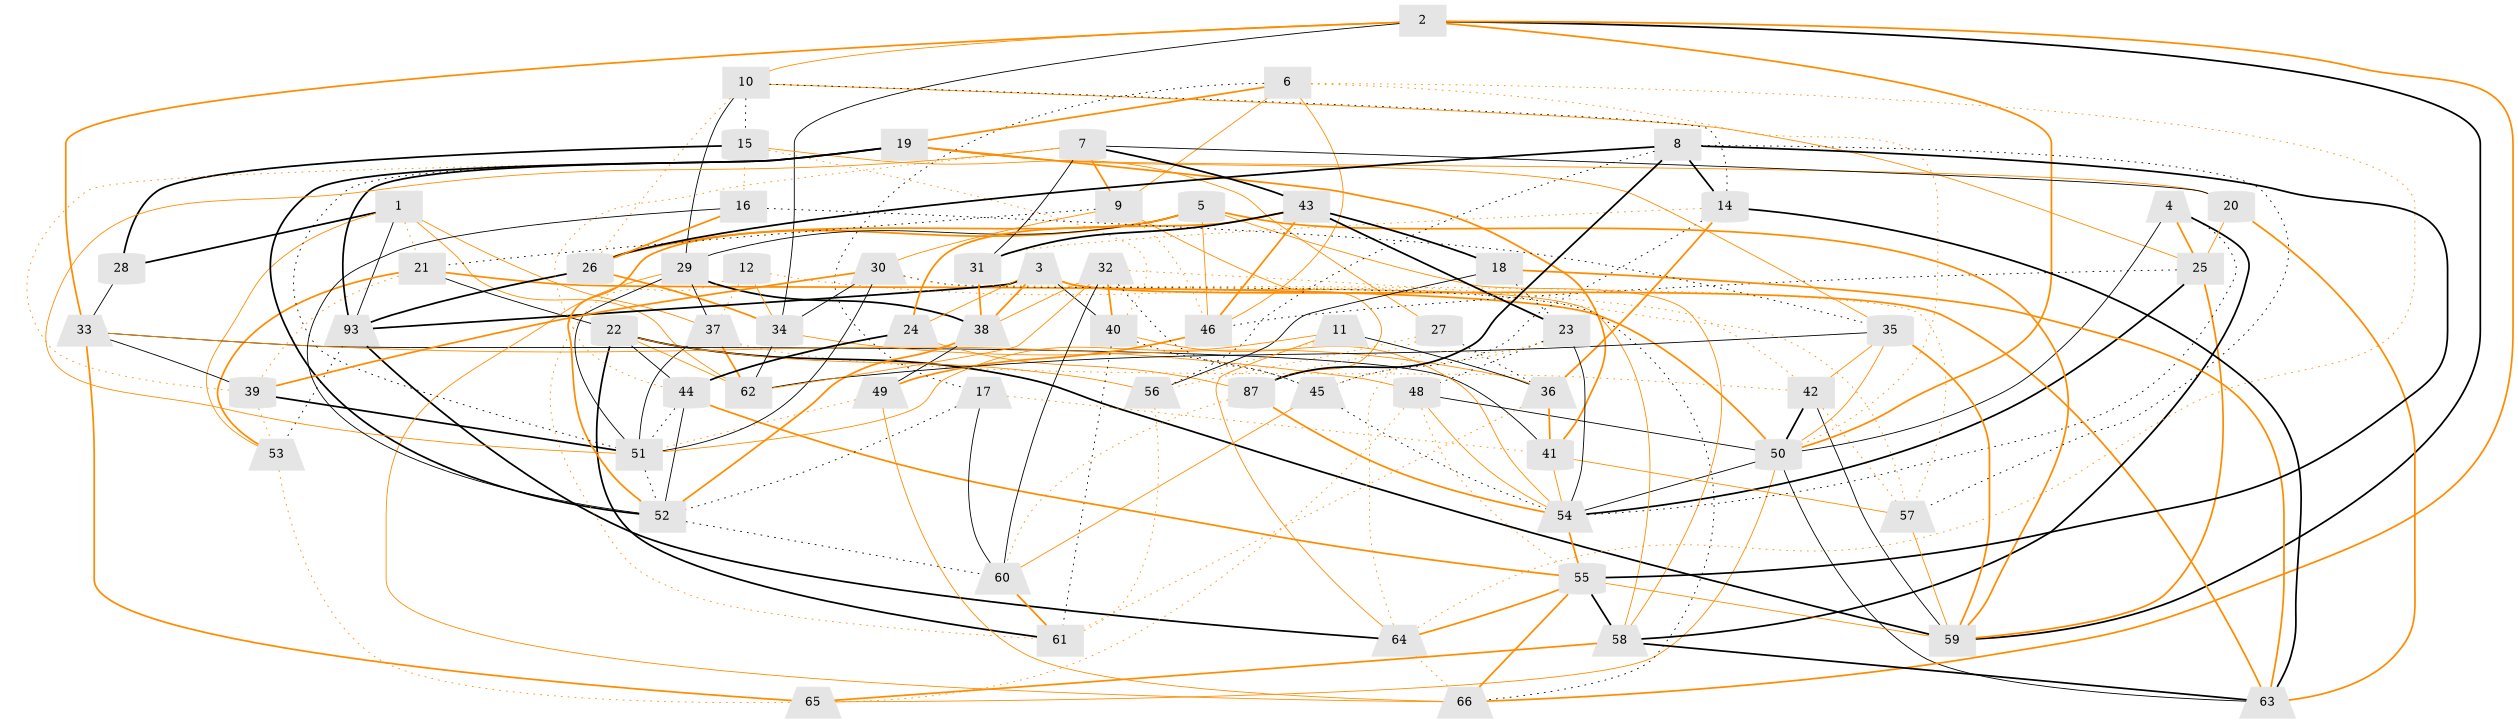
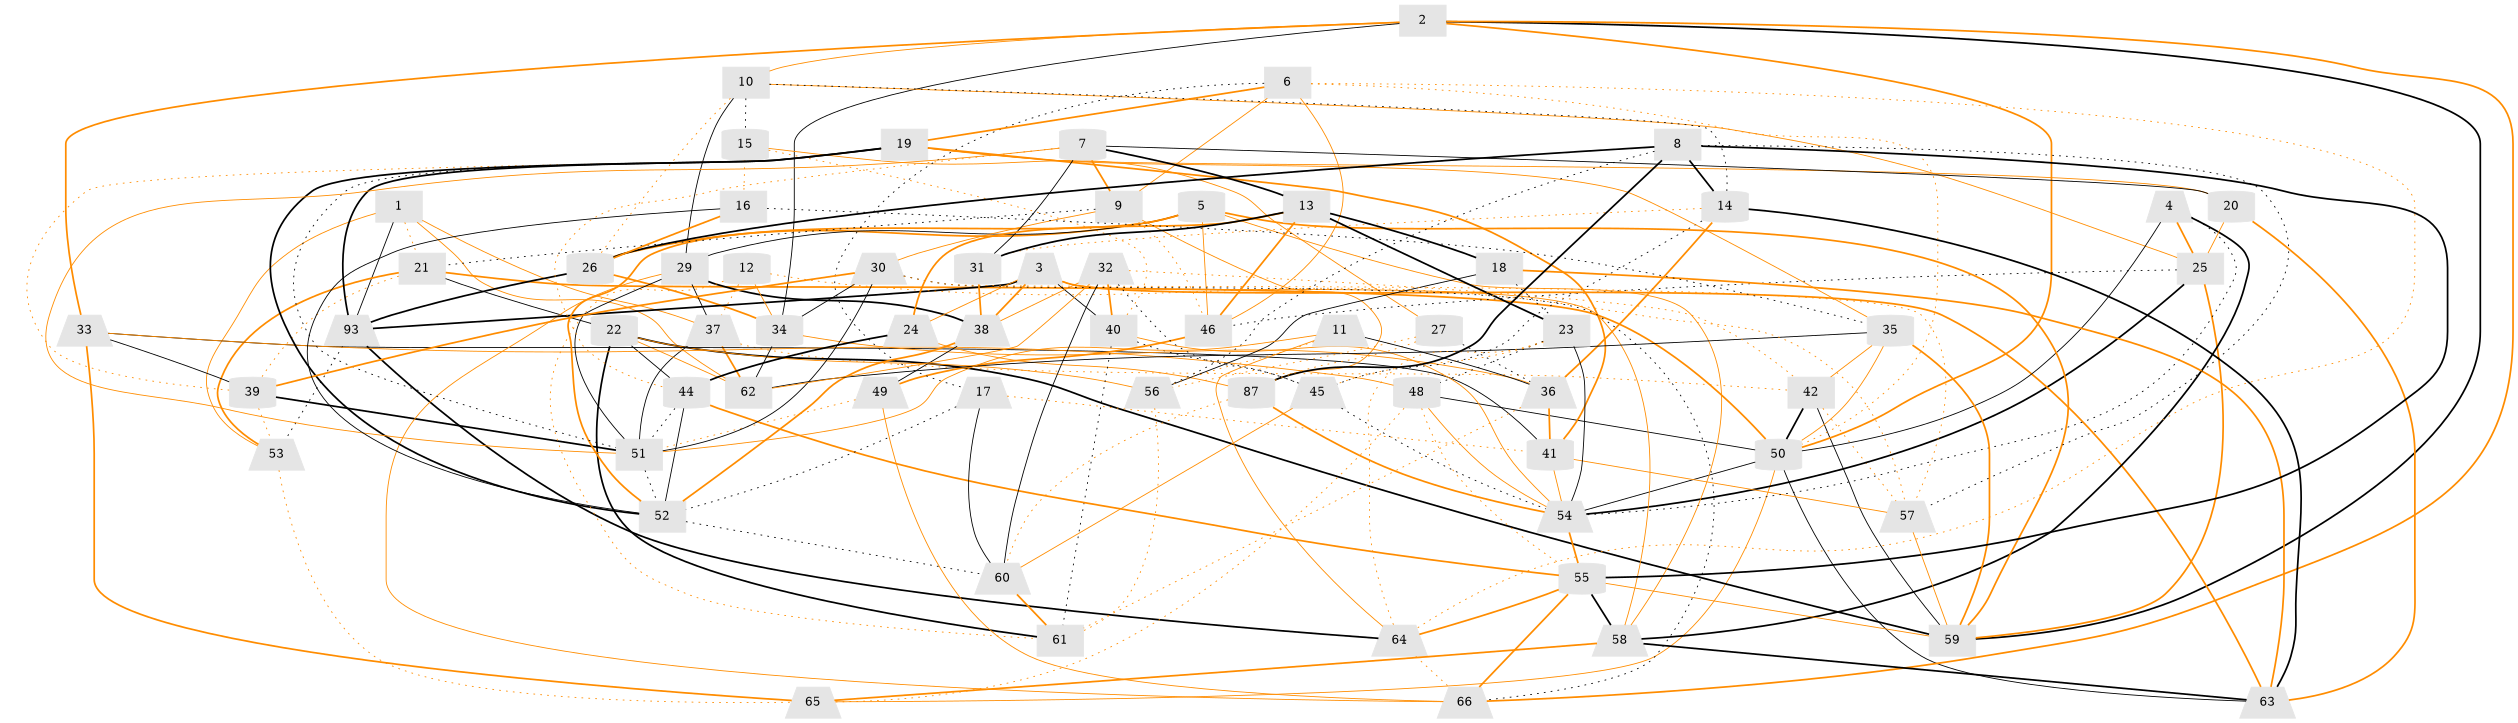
  graph {
    node [color=gray90 shape=trapezium style=filled]
    edge [color=darkorange style=solid weight=1.0]
    1 [shape=box]
    21 [shape=box]
-   28 [shape=cylinder]
    37
    n5 [label=93]
    53
    62 [shape=box]
    50 [shape=cylinder]
    39 [shape=cylinder]
    22 [shape=cylinder]
    33
    51 [shape=box]
    42 [shape=box]
    64
    65
    2 [shape=box]
    10 [shape=box]
    34 [shape=cylinder]
    59 [shape=box]
    66
    25 [shape=box]
    26 [shape=cylinder]
    29 [shape=box]
    14 [shape=cylinder]
    15 [shape=cylinder]
    41 [shape=cylinder]
    48 [shape=cylinder]
    36
    63
    54
    3
    24
    38
    40 [shape=box]
    58
    44 [shape=cylinder]
    n37 [label=87 shape=cylinder]
    52 [shape=box]
    49
    61 [shape=box]
    45
    4
    46 [shape=box]
    55 [shape=cylinder]
    5 [shape=cylinder]
    60
    6 [shape=box]
    9 [shape=box]
    17
    19 [shape=box]
    30
    20 [shape=cylinder]
    35 [shape=cylinder]
    7 [shape=cylinder]
-   13 [shape=box label=43]
+   13 [shape=box]
    31 [shape=cylinder]
    18 [shape=box]
    23 [shape=box]
    8 [shape=box]
    56
    57
    16 [shape=box]
    27 [shape=cylinder]
    11
    12 [shape=cylinder]
    32
    1 -- 21 [style=dotted]
-   1 -- 28 [color=black style=bold]
    1 -- 37
    1 -- n5 [color=black]
    1 -- 53
    1 -- 62
    21 -- 53 [style=bold]
    21 -- 50 [style=bold]
    21 -- 39 [style=dotted]
    21 -- 22 [color=black]
-   28 -- 33 [color=black]
    37 -- 62 [style=bold]
    37 -- 51 [color=black]
    37 -- 42 [style=dotted]
    n5 -- 53 [color=black style=dotted]
    n5 -- 64 [color=black style=bold]
    53 -- 65 [style=dotted weight=2.0]
    50 -- 65
    50 -- 63 [color=black]
    50 -- 54 [color=black]
    39 -- 53 [style=dotted]
    39 -- 51 [color=black style=bold]
    22 -- 62
    22 -- 59 [color=black style=bold]
    22 -- 44 [color=black]
    22 -- 61 [color=black style=bold]
    22 -- 56
    33 -- 39 [color=black]
    33 -- 65 [style=bold]
    33 -- 41 [color=black]
    33 -- 48
    51 -- 52 [color=black style=dotted]
    42 -- 50 [color=black style=bold]
    42 -- 59 [color=black]
    42 -- 57 [style=dotted]
    64 -- 66 [style=dotted]
    2 -- 50 [style=bold]
    2 -- 33 [style=bold]
    2 -- 10
    2 -- 34 [color=black]
    2 -- 59 [color=black style=bold]
    2 -- 66 [style=bold]
    10 -- 25
    10 -- 26 [style=dotted]
    10 -- 29 [color=black]
    10 -- 14 [color=black style=dotted]
    10 -- 15 [color=black style=dotted]
    34 -- 62 [color=black]
    34 -- 36
    25 -- 59 [style=bold]
    25 -- 54 [color=black style=bold]
    25 -- 46 [color=black style=dotted]
    26 -- n5 [color=black style=bold]
    26 -- 34 [style=bold]
    29 -- 37 [color=black]
    29 -- 51 [color=black]
    29 -- 66
    29 -- 38 [color=black style=bold]
    14 -- 36 [style=bold]
    14 -- 63 [color=black style=bold]
    14 -- 45 [color=black style=dotted]
    14 -- 31 [style=dotted]
-   15 -- 28 [color=black style=bold weight=2.0]
    15 -- 40 [style=dotted]
    15 -- 16 [style=dotted]
    15 -- 27
    41 -- 54
    41 -- 57
    48 -- 50 [color=black]
    48 -- 65 [style=dotted]
    48 -- 54
    48 -- 55 [style=dotted]
    36 -- 41 [style=bold]
    36 -- 61 [style=dotted]
    54 -- 55 [style=bold]
    3 -- n5 [color=black style=bold]
    3 -- 63 [style=bold]
    3 -- 24
    3 -- 38 [style=bold]
    3 -- 40 [color=black]
    3 -- 58
    24 -- 44 [color=black style=bold]
    24 -- n37
    38 -- 52 [style=bold]
    38 -- 49 [color=black]
    40 -- 54
    40 -- 61 [color=black style=dotted]
    40 -- 45 [color=black style=dotted]
    58 -- 65 [style=bold]
    58 -- 63 [color=black style=bold]
    44 -- 51 [color=black style=dotted]
    44 -- 52 [color=black]
    44 -- 55 [style=bold]
    n37 -- 54 [style=bold]
    n37 -- 60 [style=dotted]
    52 -- 60 [color=black style=dotted]
    49 -- 51 [style=dotted]
    49 -- 66
    45 -- 54 [color=black style=dotted]
    45 -- 60
    4 -- 50 [color=black]
    4 -- 25 [style=bold]
    4 -- 54 [color=black style=dotted]
    4 -- 58 [color=black style=bold]
    46 -- 49 [style=bold]
    55 -- 64 [style=bold]
    55 -- 59
    55 -- 66 [style=bold]
    55 -- 58 [color=black style=bold]
    5 -- 59 [style=bold]
    5 -- 26 [style=bold]
    5 -- 29 [color=black]
    5 -- 58
    5 -- 52 [style=bold]
    5 -- 46
    60 -- 61 [style=bold]
    6 -- 50 [style=dotted]
    6 -- 64 [style=dotted]
    6 -- 46
    6 -- 9
    6 -- 17 [color=black style=dotted]
    6 -- 19 [style=bold]
    9 -- 21 [color=black style=dotted]
    9 -- n37
    9 -- 46 [style=dotted]
    9 -- 30
    17 -- 41 [style=dotted]
    17 -- 52 [color=black style=dotted]
    17 -- 60 [color=black]
    19 -- n5 [color=black style=bold]
    19 -- 39 [style=dotted]
    19 -- 51 [color=black style=dotted]
    19 -- 41 [style=bold]
    19 -- 52 [color=black style=bold]
    19 -- 20
    19 -- 35
    30 -- 39 [style=bold]
    30 -- 51 [color=black]
    30 -- 34 [color=black]
    30 -- 66 [color=black style=dotted]
    30 -- 57 [style=dotted]
    20 -- 25
    20 -- 63 [style=bold]
    35 -- 62 [color=black]
    35 -- 50
    35 -- 42
    35 -- 59 [style=bold]
    7 -- 51
    7 -- 44 [style=dotted]
    7 -- 9 [style=bold]
    7 -- 20 [color=black]
    7 -- 13 [color=black style=bold]
    7 -- 31 [color=black]
    13 -- 24 [style=bold]
    13 -- 46 [style=bold]
    13 -- 31 [color=black style=bold]
    13 -- 18 [color=black style=bold]
    13 -- 23 [color=black style=bold]
    31 -- 38 [style=bold]
    18 -- 63 [style=bold]
    18 -- 23 [color=black style=dotted]
    18 -- 56 [color=black]
    23 -- 64 [style=dotted]
    23 -- 48 [color=black style=dotted]
    23 -- 54 [color=black]
    23 -- 45 [style=dotted]
    8 -- 26 [color=black style=bold]
    8 -- 14 [color=black style=bold]
    8 -- n37 [color=black style=bold]
    8 -- 55 [color=black style=bold]
    8 -- 56 [color=black style=dotted]
    8 -- 57 [color=black style=dotted]
    56 -- 61 [style=dotted]
    57 -- 59
    16 -- 26 [style=bold]
    16 -- 52 [color=black]
    16 -- 35 [color=black style=dotted]
    27 -- 36 [color=black style=dotted]
    27 -- n37 [style=dotted]
    27 -- 56 [style=dotted]
    11 -- 51
    11 -- 64
    11 -- 36 [color=black]
    11 -- 56 [style=dotted]
    12 -- 37 [style=dotted]
    12 -- 34
    12 -- 61 [style=dotted]
    12 -- 57 [style=dotted]
    32 -- 62
    32 -- 42 [style=dotted]
    32 -- 38
    32 -- 40 [style=bold]
    32 -- 45 [color=black style=dotted]
    32 -- 60 [color=black]
  }
